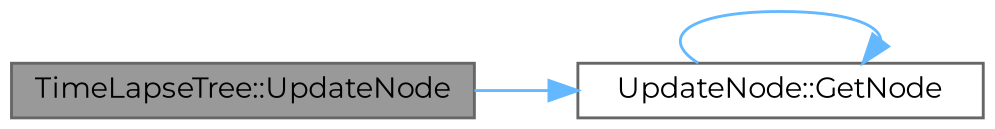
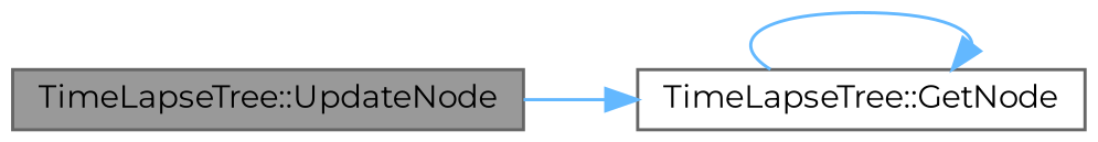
  digraph {
    rankdir=LR
    fontname=Montserrat
    node [fontname=Montserrat fontsize=10 shape=box style=filled]
    edge [color=steelblue1 fontname=Montserrat fontsize=10 labelfontname=Helvetica labelfontsize=10 style=solid]
    n1 [color=gray40 fillcolor=grey60 fontcolor=black height=0.2 label="TimeLapseTree::UpdateNode" width=0.4]
-   n2 [color=grey40 fillcolor=white height=0.2 label="UpdateNode::GetNode" width=0.4]
+   n2 [color=grey40 fillcolor=white height=0.2 label="TimeLapseTree::GetNode" width=0.4]
    n1 -> n2
    n2 -> n2
  }
